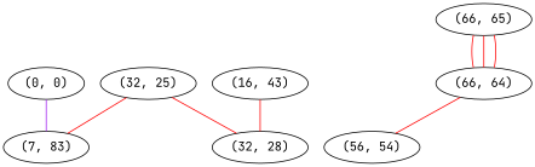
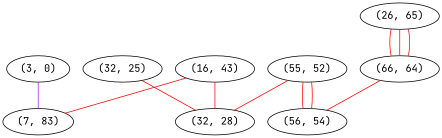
  graph {
    fontname="JetBrains Mono"
    node [fontname="JetBrains Mono"]
    edge [color=red fontname="JetBrains Mono" weight=1]
    "(16, 43)"
    "(7, 83)"
    "(32, 28)"
-   "(0, 0)"
+   "(0, 0)" [label="(3, 0)"]
    "(32, 25)"
-   "(66, 65)"
+   "(66, 65)" [label="(26, 65)"]
    "(66, 64)"
    "(56, 54)"
-   "(32, 25)" -- "(7, 83)"
+   "(55, 52)"
+   "(16, 43)" -- "(7, 83)"
    "(16, 43)" -- "(32, 28)"
    "(0, 0)" -- "(7, 83)" [color=purple weight=4]
    "(32, 25)" -- "(32, 28)"
    "(66, 65)" -- "(66, 64)"
    "(66, 65)" -- "(66, 64)"
    "(66, 65)" -- "(66, 64)"
    "(66, 64)" -- "(56, 54)"
+   "(55, 52)" -- "(32, 28)"
+   "(55, 52)" -- "(56, 54)"
+   "(55, 52)" -- "(56, 54)"
  }
